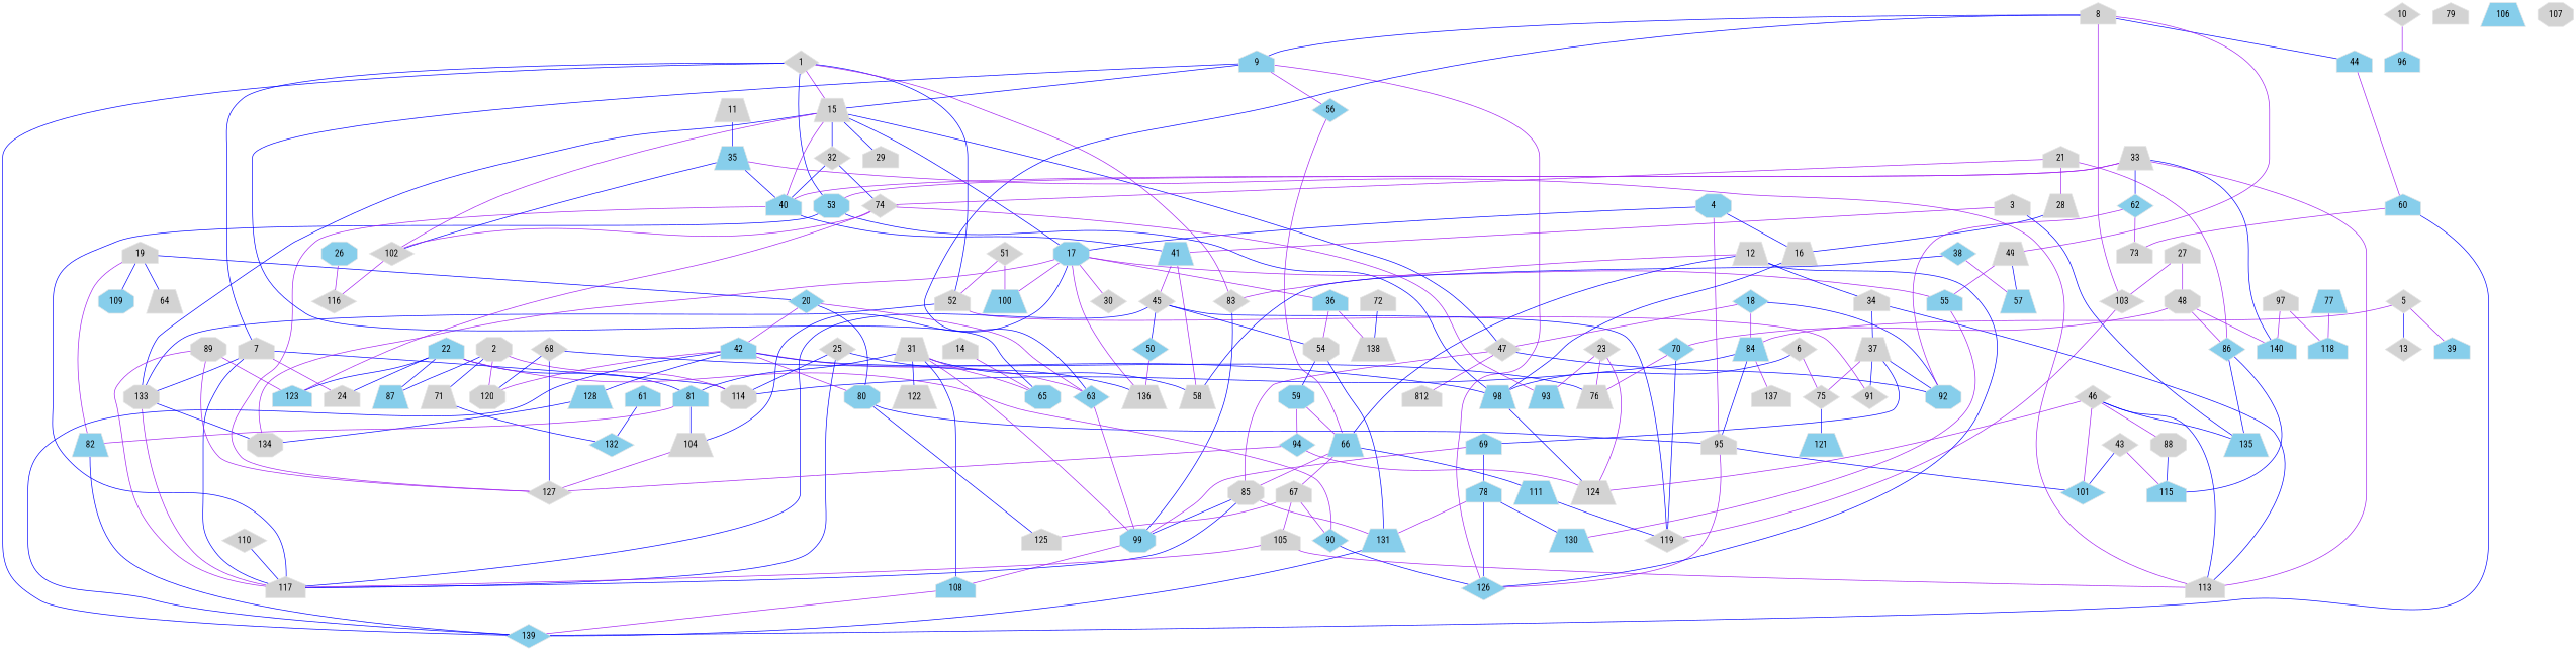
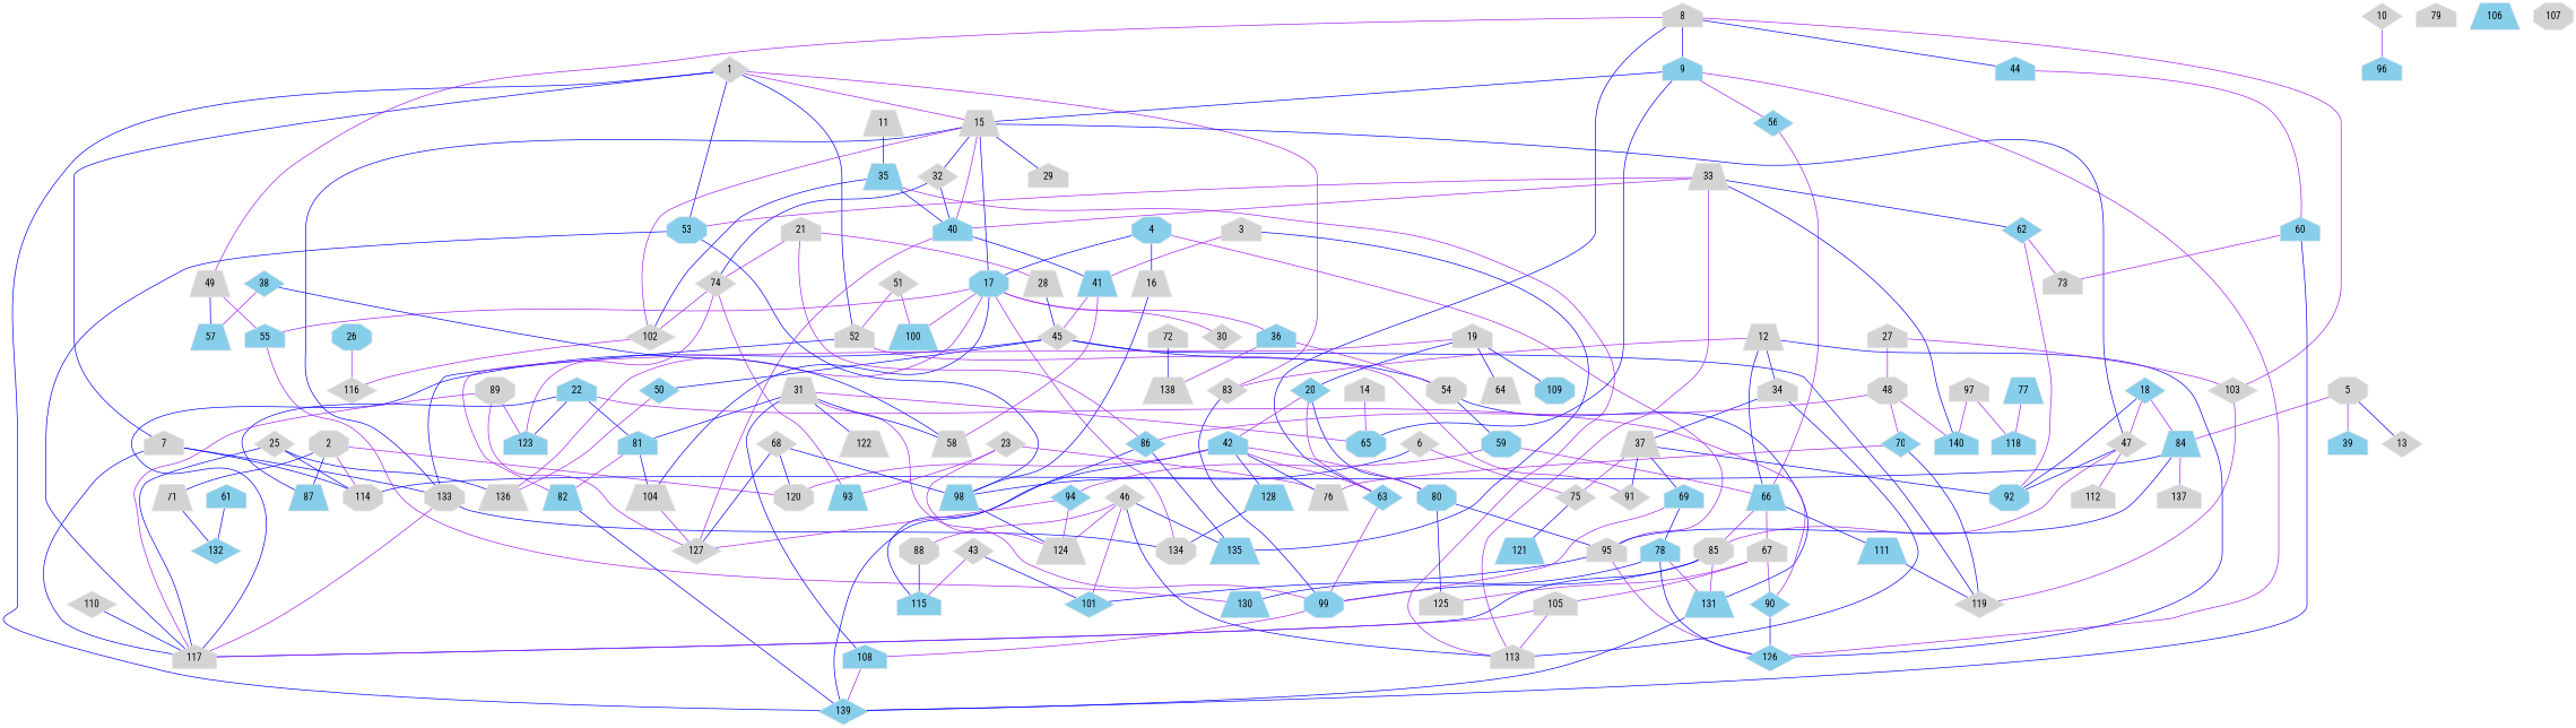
  graph {
    fontname="Roboto Condensed"
    node [color=gray90 fillcolor=lightgrey fontname="Roboto Condensed" shape=house style=filled]
    edge [color=blue fontname="Roboto Condensed"]
    1 [shape=diamond]
    7
    15 [shape=trapezium]
    52
    53 [fillcolor=skyblue shape=octagon]
    83 [shape=diamond]
    139 [fillcolor=skyblue shape=diamond]
    114 [shape=octagon]
-   24
    117
    133 [shape=octagon]
    17 [fillcolor=skyblue shape=octagon]
    29
    32 [shape=diamond]
    40 [fillcolor=skyblue]
    47 [shape=diamond]
    102 [shape=diamond]
    91 [shape=diamond]
    98 [fillcolor=skyblue shape=trapezium]
    99 [fillcolor=skyblue shape=octagon]
    2 [shape=octagon]
    71 [shape=trapezium]
    87 [fillcolor=skyblue shape=trapezium]
    120 [shape=octagon]
    132 [fillcolor=skyblue shape=diamond]
    41 [fillcolor=skyblue shape=trapezium]
    3
    135 [fillcolor=skyblue shape=trapezium]
    45 [shape=diamond]
    58 [shape=trapezium]
    4 [fillcolor=skyblue shape=octagon]
    16 [shape=trapezium]
    95
    30 [shape=diamond]
    36 [fillcolor=skyblue]
    55 [fillcolor=skyblue]
    100 [fillcolor=skyblue shape=trapezium]
    104 [shape=trapezium]
    134 [shape=octagon]
    136 [shape=trapezium]
    126 [fillcolor=skyblue shape=diamond]
    101 [fillcolor=skyblue shape=diamond]
-   5 [shape=diamond]
+   5 [shape=octagon]
    13 [shape=diamond]
    39 [fillcolor=skyblue]
    84 [fillcolor=skyblue shape=trapezium]
    137
    6 [shape=diamond]
    75 [shape=diamond]
    121 [fillcolor=skyblue shape=trapezium]
    124 [shape=trapezium]
    9 [fillcolor=skyblue]
    8
    44 [fillcolor=skyblue]
    49 [shape=trapezium]
    63 [fillcolor=skyblue shape=diamond]
    103 [shape=diamond]
    56 [fillcolor=skyblue shape=diamond]
    65 [fillcolor=skyblue shape=octagon]
    60 [fillcolor=skyblue]
    57 [fillcolor=skyblue shape=trapezium]
    119 [shape=diamond]
    66 [fillcolor=skyblue shape=trapezium]
    10 [shape=diamond]
    96 [fillcolor=skyblue]
    11 [shape=trapezium]
    35 [fillcolor=skyblue shape=trapezium]
    113
    12 [shape=trapezium]
    34
    37 [shape=trapezium]
    85 [shape=octagon]
    67
    111 [fillcolor=skyblue shape=trapezium]
    14
    74 [shape=diamond]
    127 [shape=diamond]
    92 [fillcolor=skyblue shape=octagon]
-   112 [label=812]
+   112
    116 [shape=diamond]
    54 [shape=octagon]
    138 [shape=trapezium]
    130 [fillcolor=skyblue shape=trapezium]
    18 [fillcolor=skyblue shape=diamond]
    20 [fillcolor=skyblue shape=diamond]
    19
    64 [shape=trapezium]
    82 [fillcolor=skyblue shape=trapezium]
    109 [fillcolor=skyblue shape=octagon]
    42 [fillcolor=skyblue]
    80 [fillcolor=skyblue shape=octagon]
    76 [shape=trapezium]
    128 [fillcolor=skyblue shape=trapezium]
    125
    28 [shape=trapezium]
    21
    86 [fillcolor=skyblue shape=diamond]
    123 [fillcolor=skyblue]
    93 [fillcolor=skyblue shape=trapezium]
    115 [fillcolor=skyblue]
    22 [fillcolor=skyblue]
    81 [fillcolor=skyblue]
    90 [fillcolor=skyblue shape=diamond]
    23 [shape=diamond]
    25 [shape=diamond]
    26 [fillcolor=skyblue shape=octagon]
    27
    48 [shape=octagon]
    140 [fillcolor=skyblue]
    70 [fillcolor=skyblue shape=diamond]
    50 [fillcolor=skyblue shape=diamond]
    31 [shape=trapezium]
    108 [fillcolor=skyblue]
    122 [shape=trapezium]
    33 [shape=trapezium]
    62 [fillcolor=skyblue shape=diamond]
    73
    69 [fillcolor=skyblue]
    59 [fillcolor=skyblue shape=octagon]
    131 [fillcolor=skyblue shape=trapezium]
    78 [fillcolor=skyblue]
    38 [fillcolor=skyblue shape=diamond]
    43 [shape=diamond]
    46 [shape=diamond]
    88 [shape=octagon]
    51 [shape=diamond]
    94 [fillcolor=skyblue shape=diamond]
    61 [fillcolor=skyblue]
    105
    68 [shape=diamond]
    72
    77 [fillcolor=skyblue shape=trapezium]
    118 [fillcolor=skyblue]
    79
    89 [shape=octagon]
    97
    106 [fillcolor=skyblue shape=trapezium]
    107 [shape=octagon]
    110 [shape=diamond]
    1 -- 7
    1 -- 15 [color=purple]
    1 -- 52
    1 -- 53
    1 -- 83 [color=purple]
    1 -- 139
    7 -- 114
-   7 -- 24 [color=purple]
    7 -- 117
    7 -- 133
    15 -- 133
    15 -- 17
    15 -- 29
    15 -- 32
    15 -- 40 [color=purple]
    15 -- 47
    15 -- 102 [color=purple]
    52 -- 133
    52 -- 91 [color=purple]
    53 -- 117
    53 -- 98
    83 -- 99
    133 -- 117 [color=purple]
    133 -- 134
    17 -- 30 [color=purple]
    17 -- 36 [color=purple]
    17 -- 55 [color=purple]
    17 -- 100 [color=purple]
    17 -- 104
    17 -- 134 [color=purple]
    17 -- 136 [color=purple]
    32 -- 40
    32 -- 74
    40 -- 41
    40 -- 127 [color=purple]
    47 -- 85 [color=purple]
    47 -- 92
    47 -- 112 [color=purple]
    102 -- 116 [color=purple]
    98 -- 124
    99 -- 108 [color=purple]
    2 -- 114 [color=purple]
    2 -- 71
    2 -- 87
    2 -- 120 [color=purple]
    71 -- 132
    41 -- 45 [color=purple]
    41 -- 58 [color=purple]
    3 -- 41 [color=purple]
    3 -- 135
    45 -- 117
    45 -- 119
    45 -- 54
    45 -- 50
    4 -- 17
    4 -- 16
    4 -- 95 [color=purple]
    16 -- 98
    95 -- 126 [color=purple]
    95 -- 101
    36 -- 54 [color=purple]
    36 -- 138 [color=purple]
    55 -- 130 [color=purple]
    104 -- 127 [color=purple]
    5 -- 13
    5 -- 39 [color=purple]
    5 -- 84 [color=purple]
    84 -- 114
    84 -- 95
    84 -- 137 [color=purple]
    6 -- 98
    6 -- 75 [color=purple]
    75 -- 121
    9 -- 15
    9 -- 126 [color=purple]
    9 -- 56 [color=purple]
    9 -- 65
    8 -- 9
    8 -- 44
    8 -- 49 [color=purple]
    8 -- 63
    8 -- 103 [color=purple]
    44 -- 60 [color=purple]
    49 -- 55 [color=purple]
    49 -- 57
    63 -- 99 [color=purple]
    103 -- 119 [color=purple]
    56 -- 66 [color=purple]
    60 -- 139
    60 -- 73 [color=purple]
    66 -- 85 [color=purple]
    66 -- 67 [color=purple]
    66 -- 111
    10 -- 96 [color=purple]
    11 -- 35
    35 -- 40
    35 -- 102
    35 -- 113 [color=purple]
    12 -- 83 [color=purple]
    12 -- 126
    12 -- 66
    12 -- 34
    34 -- 113
    34 -- 37
    37 -- 91
    37 -- 75 [color=purple]
    37 -- 92
    37 -- 69
    85 -- 117
    85 -- 99
    85 -- 131 [color=purple]
    67 -- 125 [color=purple]
    67 -- 90 [color=purple]
    67 -- 105 [color=purple]
    111 -- 119
    14 -- 65 [color=purple]
    74 -- 102 [color=purple]
    74 -- 123 [color=purple]
    74 -- 93 [color=purple]
    54 -- 59
    54 -- 131
    18 -- 47 [color=purple]
    18 -- 84 [color=purple]
    18 -- 92
    20 -- 63 [color=purple]
    20 -- 42 [color=purple]
    20 -- 80
    19 -- 20
    19 -- 64
    19 -- 82 [color=purple]
    19 -- 109
    82 -- 139
    42 -- 139
    42 -- 120 [color=purple]
    42 -- 63 [color=purple]
    42 -- 80 [color=purple]
    42 -- 76
    42 -- 128
    80 -- 95
    80 -- 125
    128 -- 134
-   28 -- 16
+   28 -- 45
    21 -- 74 [color=purple]
    21 -- 28 [color=purple]
    21 -- 86 [color=purple]
    86 -- 135
    86 -- 115
-   22 -- 24
    22 -- 87
    22 -- 123
    22 -- 81
    22 -- 90 [color=purple]
    81 -- 104
    81 -- 82 [color=purple]
    90 -- 126
    23 -- 124 [color=purple]
    23 -- 76 [color=purple]
    23 -- 93 [color=purple]
    25 -- 114
    25 -- 117
    25 -- 136
    26 -- 116 [color=purple]
    27 -- 103 [color=purple]
    27 -- 48 [color=purple]
    48 -- 86 [color=purple]
    48 -- 140 [color=purple]
    48 -- 70 [color=purple]
    70 -- 119
    70 -- 76 [color=purple]
    50 -- 136 [color=purple]
    31 -- 99 [color=purple]
    31 -- 58
    31 -- 65 [color=purple]
    31 -- 81
    31 -- 108
    31 -- 122
    108 -- 139 [color=purple]
    33 -- 53 [color=purple]
    33 -- 40 [color=purple]
    33 -- 113 [color=purple]
    33 -- 140
    33 -- 62
    62 -- 92 [color=purple]
    62 -- 73 [color=purple]
    69 -- 99 [color=purple]
    69 -- 78
    59 -- 66 [color=purple]
    59 -- 94 [color=purple]
    131 -- 139
    78 -- 126
    78 -- 130
    78 -- 131 [color=purple]
    38 -- 58
    38 -- 57 [color=purple]
    43 -- 101
    43 -- 115 [color=purple]
    46 -- 135
    46 -- 101 [color=purple]
    46 -- 124 [color=purple]
    46 -- 113
    46 -- 88 [color=purple]
    88 -- 115
    51 -- 52 [color=purple]
    51 -- 100 [color=purple]
    94 -- 124 [color=purple]
    94 -- 127 [color=purple]
    61 -- 132
    105 -- 117 [color=purple]
    105 -- 113 [color=purple]
    68 -- 98
    68 -- 120
    68 -- 127
    72 -- 138
    77 -- 118 [color=purple]
    89 -- 117 [color=purple]
    89 -- 127 [color=purple]
    89 -- 123 [color=purple]
    97 -- 140 [color=purple]
    97 -- 118 [color=purple]
    110 -- 117
  }
